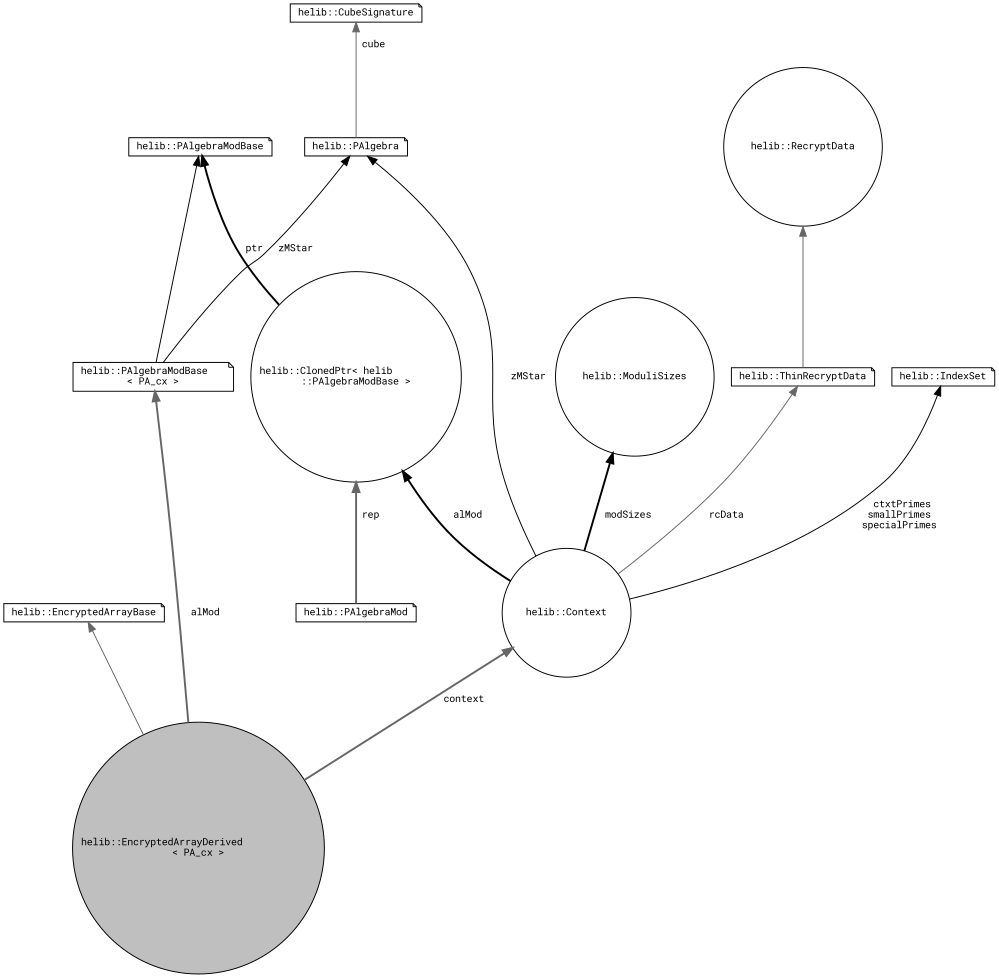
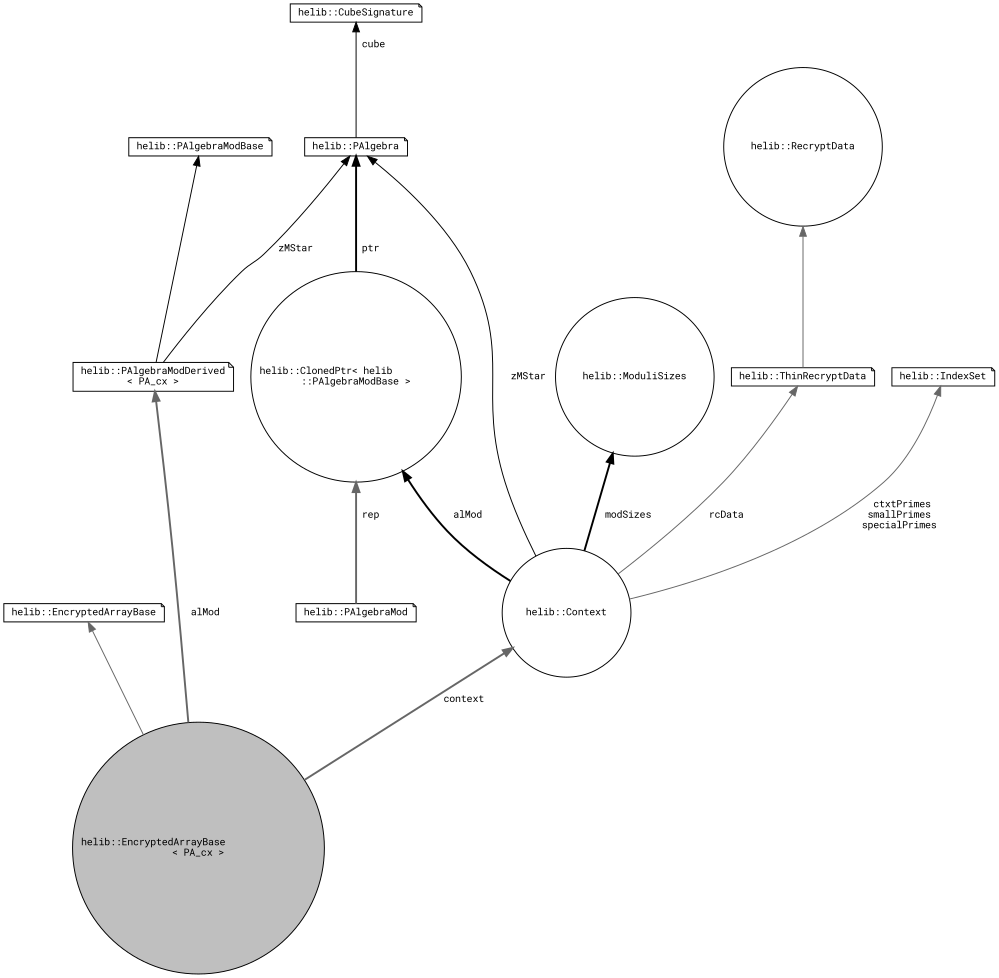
  digraph {
    fontname="Roboto Mono"
    rankdir=TB
    node [color=black fillcolor=white fontname="Roboto Mono" fontsize=10 shape=note style=filled]
    edge [color=black dir=back fontname="Roboto Mono" fontsize=10 labelfontname=FreeSans labelfontsize=10 style=solid]
-   n1 [fillcolor=grey75 fontcolor=black height=0.2 label="helib::EncryptedArrayDerived\l\< PA_cx \>" shape=circle width=0.4]
+   n1 [fillcolor=grey75 fontcolor=black height=0.2 label="helib::EncryptedArrayBase\l\< PA_cx \>" shape=circle width=0.4]
    n2 [height=0.2 label="helib::EncryptedArrayBase" width=0.4]
-   n3 [height=0.2 label="helib::PAlgebraModBase\l\< PA_cx \>" width=0.4]
+   n3 [height=0.2 label="helib::PAlgebraModDerived\l\< PA_cx \>" width=0.4]
    n4 [height=0.2 label="helib::PAlgebraModBase" width=0.4]
    n5 [height=0.2 label="helib::ClonedPtr\< helib\l::PAlgebraModBase \>" shape=circle width=0.4]
    n6 [height=0.2 label="helib::Context" shape=circle width=0.4]
    n7 [height=0.2 label="helib::PAlgebraMod" width=0.4]
    n8 [height=0.2 label="helib::PAlgebra" width=0.4]
    n9 [height=0.2 label="helib::CubeSignature" width=0.4]
    n10 [height=0.2 label="helib::ModuliSizes" shape=circle width=0.4]
    n11 [height=0.2 label="helib::ThinRecryptData" width=0.4]
    n12 [height=0.2 label="helib::RecryptData" shape=circle width=0.4]
    n13 [height=0.2 label="helib::IndexSet" width=0.4]
    n2 -> n1 [color=gray40]
    n3 -> n1 [color=gray40 label=" alMod" style=bold]
    n4 -> n3
-   n4 -> n5 [label=" ptr" style=bold]
+   n8 -> n5 [label=" ptr" style=bold]
    n5 -> n6 [label=" alMod" style=bold]
    n5 -> n7 [color=gray40 label=" rep" style=bold]
    n6 -> n1 [color=gray40 label=" context" style=bold]
    n8 -> n3 [label=" zMStar"]
    n8 -> n6 [label=" zMStar"]
-   n9 -> n8 [color=gray40 label=" cube"]
+   n9 -> n8 [label=" cube"]
    n10 -> n6 [label=" modSizes" style=bold]
    n11 -> n6 [color=gray40 label=" rcData"]
    n12 -> n11 [color=gray40]
-   n13 -> n6 [label=" ctxtPrimes\nsmallPrimes\nspecialPrimes"]
+   n13 -> n6 [color=gray40 label=" ctxtPrimes\nsmallPrimes\nspecialPrimes"]
  }
